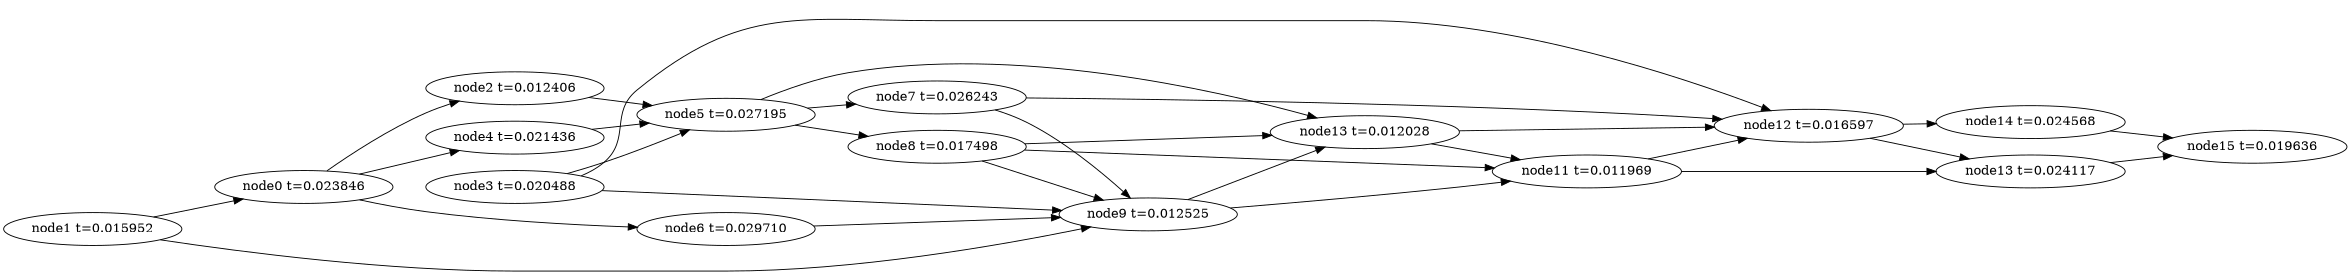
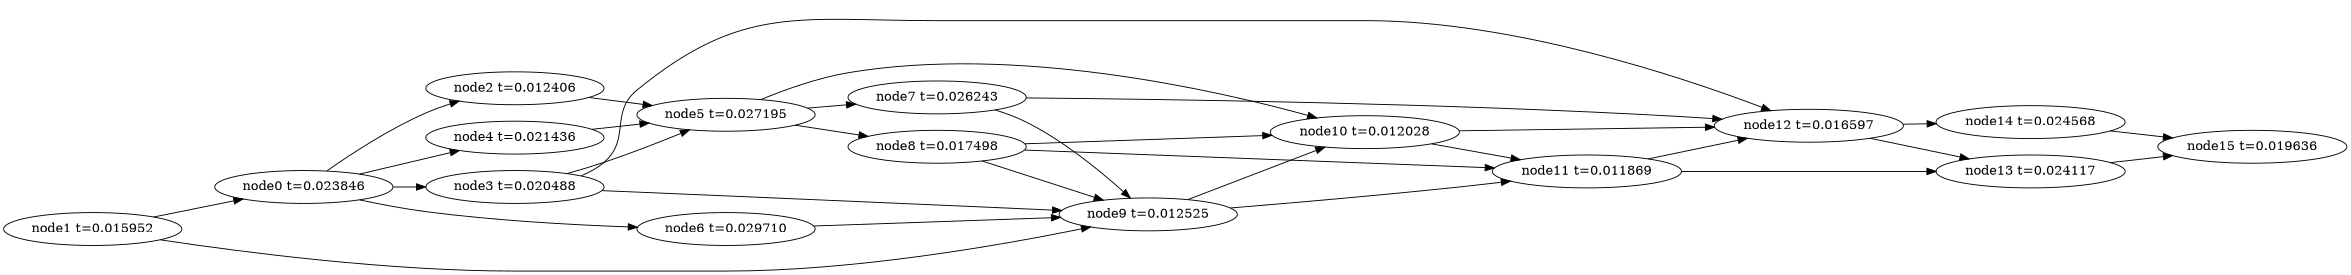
  digraph {
    rankdir=LR
    n1 [label="node15 t=0.019636"]
    n2 [label="node14 t=0.024568"]
    n3 [label="node13 t=0.024117"]
    n4 [label="node12 t=0.016597"]
-   n5 [label="node11 t=0.011969"]
-   n6 [label="node13 t=0.012028"]
+   n5 [label="node11 t=0.011869"]
+   n6 [label="node10 t=0.012028"]
    n7 [label="node9 t=0.012525"]
    n8 [label="node8 t=0.017498"]
    n9 [label="node7 t=0.026243"]
    n10 [label="node6 t=0.029710"]
    n11 [label="node5 t=0.027195"]
    n12 [label="node4 t=0.021436"]
    n13 [label="node3 t=0.020488"]
    n14 [label="node2 t=0.012406"]
    n15 [label="node1 t=0.015952"]
    n16 [label="node0 t=0.023846"]
    n2 -> n1
    n3 -> n1
    n4 -> n2
    n4 -> n3
    n5 -> n3
    n5 -> n4
    n6 -> n4
    n6 -> n5
    n7 -> n5
    n7 -> n6
    n8 -> n5
    n8 -> n6
    n8 -> n7
    n9 -> n4
    n9 -> n7
    n10 -> n7
    n11 -> n6
    n11 -> n8
    n11 -> n9
    n12 -> n11
    n13 -> n4
    n13 -> n7
    n13 -> n11
    n14 -> n11
    n15 -> n7
    n15 -> n16
    n16 -> n10
    n16 -> n12
+   n16 -> n13
    n16 -> n14
  }
